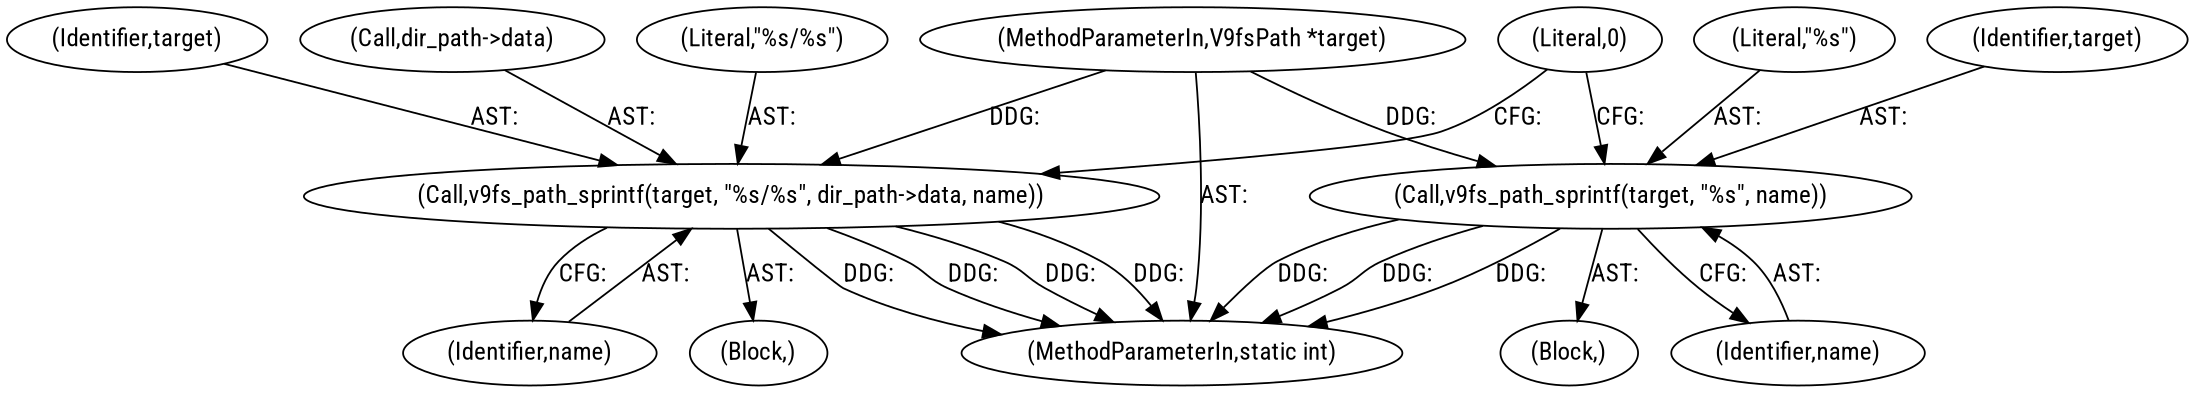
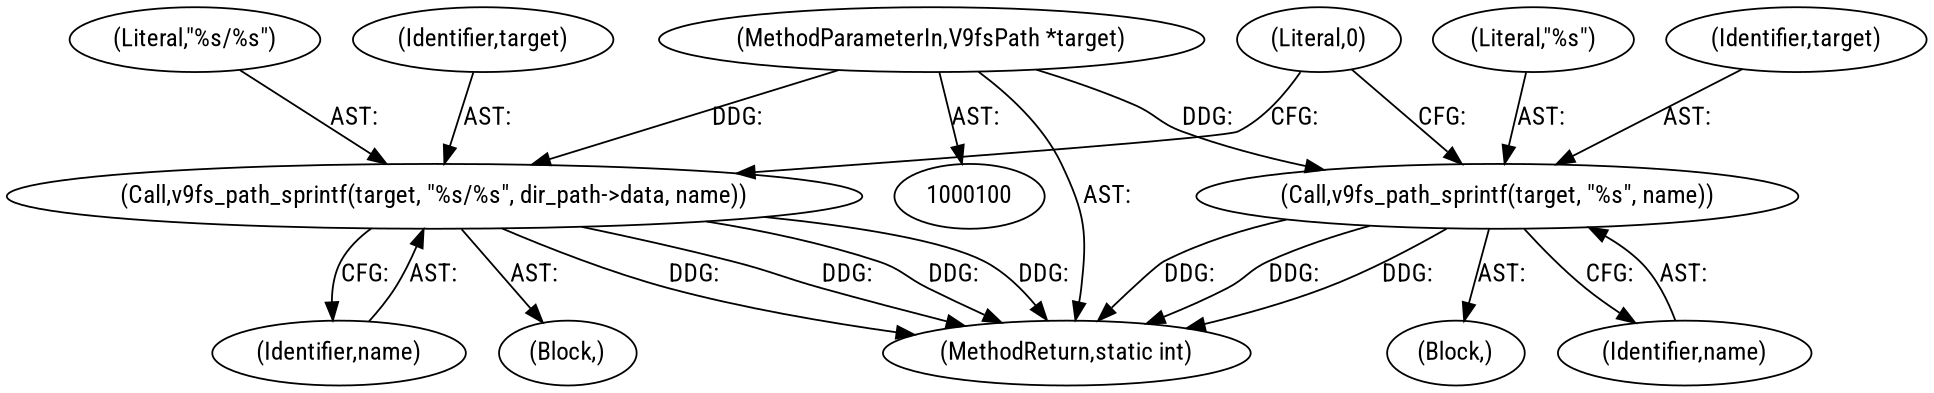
  digraph {
    fontname="Roboto Condensed"
    node [fontname="Roboto Condensed"]
    edge [fontname="Roboto Condensed"]
    n1 [label="(MethodParameterIn,V9fsPath *target)"]
    n2 [label="(Call,v9fs_path_sprintf(target, \"%s/%s\", dir_path->data, name))"]
    n3 [label="(Call,v9fs_path_sprintf(target, \"%s\", name))"]
-   n4 [label="(MethodParameterIn,static int)"]
+   n4 [label="(MethodReturn,static int)"]
+   1000100
    n6 [label="(Identifier,name)"]
    n7 [label="(Block,)"]
    n8 [label="(Block,)"]
    n9 [label="(Identifier,name)"]
    n10 [label="(Literal,\"%s\")"]
    n11 [label="(Identifier,target)"]
    n12 [label="(Literal,0)"]
    n13 [label="(Identifier,target)"]
-   n14 [label="(Call,dir_path->data)"]
    n15 [label="(Literal,\"%s/%s\")"]
    n1 -> n2 [label="DDG: "]
    n1 -> n3 [label="DDG: "]
    n1 -> n4 [label="AST: "]
+   n1 -> 1000100 [label="AST: "]
    n2 -> n4 [label="DDG: "]
    n2 -> n4 [label="DDG: "]
    n2 -> n4 [label="DDG: "]
    n2 -> n4 [label="DDG: "]
    n2 -> n6 [label="CFG: "]
    n2 -> n7 [label="AST: "]
    n3 -> n4 [label="DDG: "]
    n3 -> n4 [label="DDG: "]
    n3 -> n4 [label="DDG: "]
    n3 -> n8 [label="AST: "]
    n3 -> n9 [label="CFG: "]
    n6 -> n2 [label="AST: "]
    n9 -> n3 [label="AST: "]
    n10 -> n3 [label="AST: "]
    n11 -> n2 [label="AST: "]
    n12 -> n2 [label="CFG: "]
    n12 -> n3 [label="CFG: "]
    n13 -> n3 [label="AST: "]
-   n14 -> n2 [label="AST: "]
    n15 -> n2 [label="AST: "]
  }
